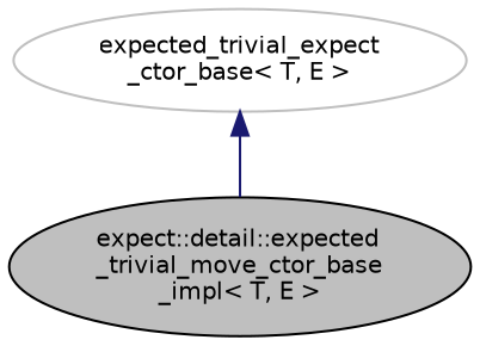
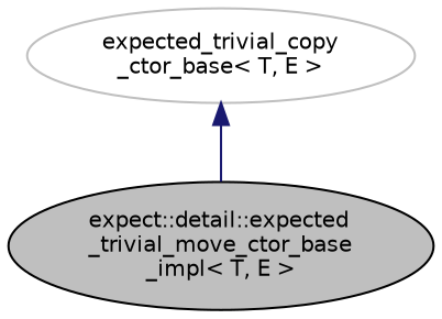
  digraph {
    node [fontname=Helvetica fontsize=10 shape=ellipse style=filled]
    n1 [color=black fillcolor=grey75 fontcolor=black height=0.2 label="expect::detail::expected\l_trivial_move_ctor_base\l_impl\< T, E \>" width=0.4]
-   n2 [color=grey75 fillcolor=white height=0.2 label="expected_trivial_expect\l_ctor_base\< T, E \>" width=0.4]
+   n2 [color=grey75 fillcolor=white height=0.2 label="expected_trivial_copy\l_ctor_base\< T, E \>" width=0.4]
    n2 -> n1 [color=midnightblue dir=back fontname=Helvetica fontsize=10 labelfontname=Helvetica labelfontsize=10 style=solid]
  }
